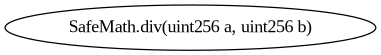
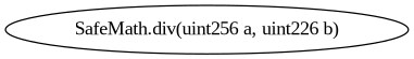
  digraph {
    fontname="Liberation Serif"
-   "SafeMath.div(uint256 a, uint256 b)" [height=0.5 width=4.0987 fontname="Liberation Serif"]
+   "SafeMath.div(uint256 a, uint256 b)" [height=0.5 width=4.0987 fontname="Liberation Serif" label="SafeMath.div(uint256 a, uint226 b)"]
  }
